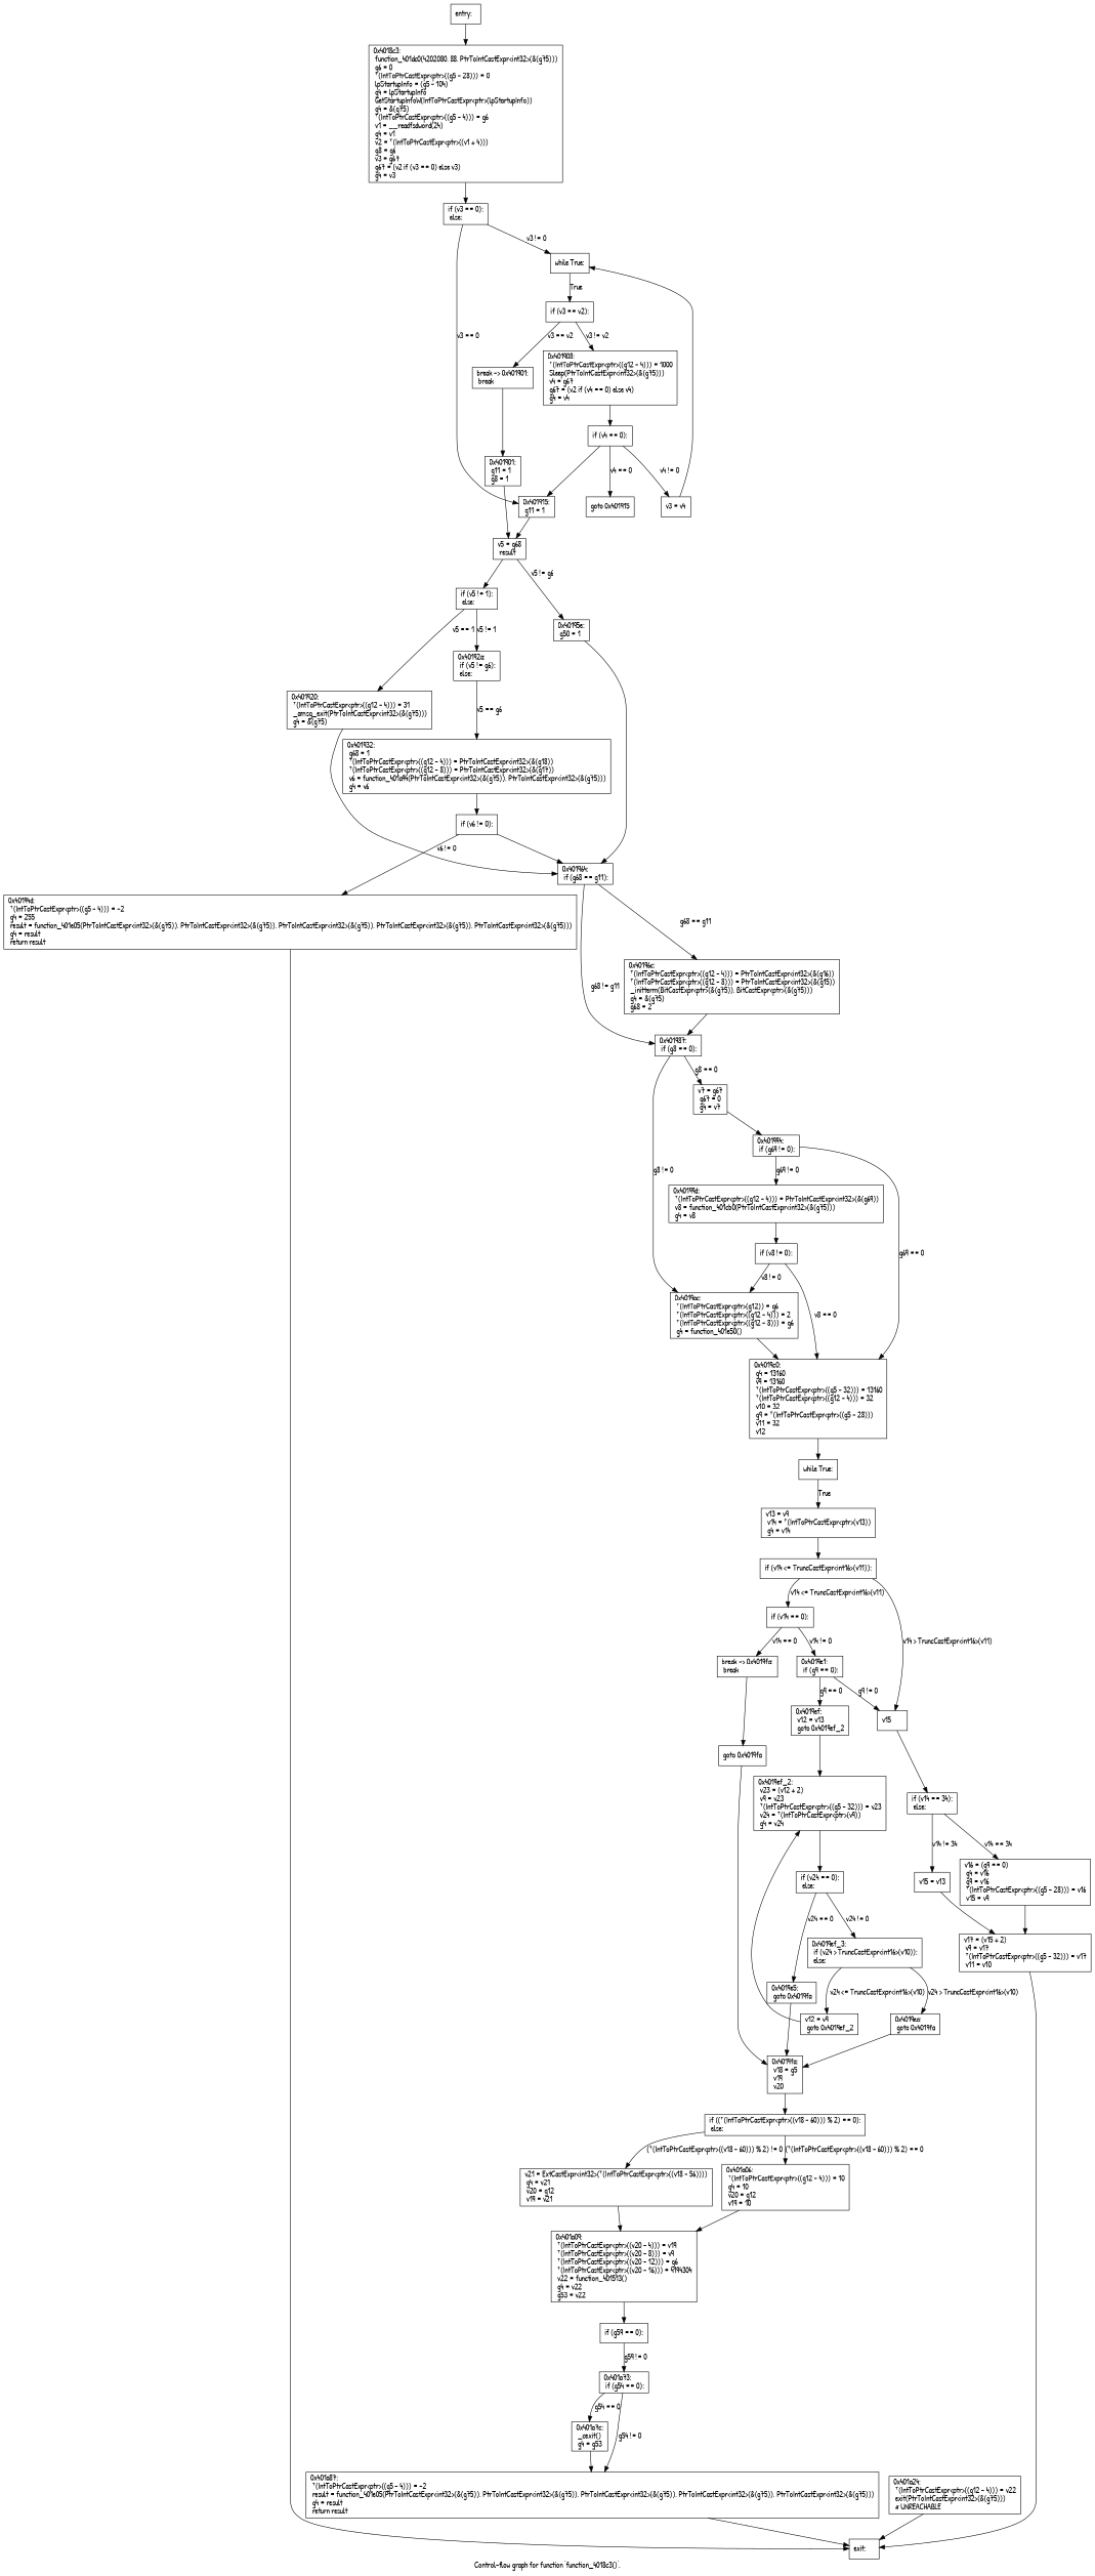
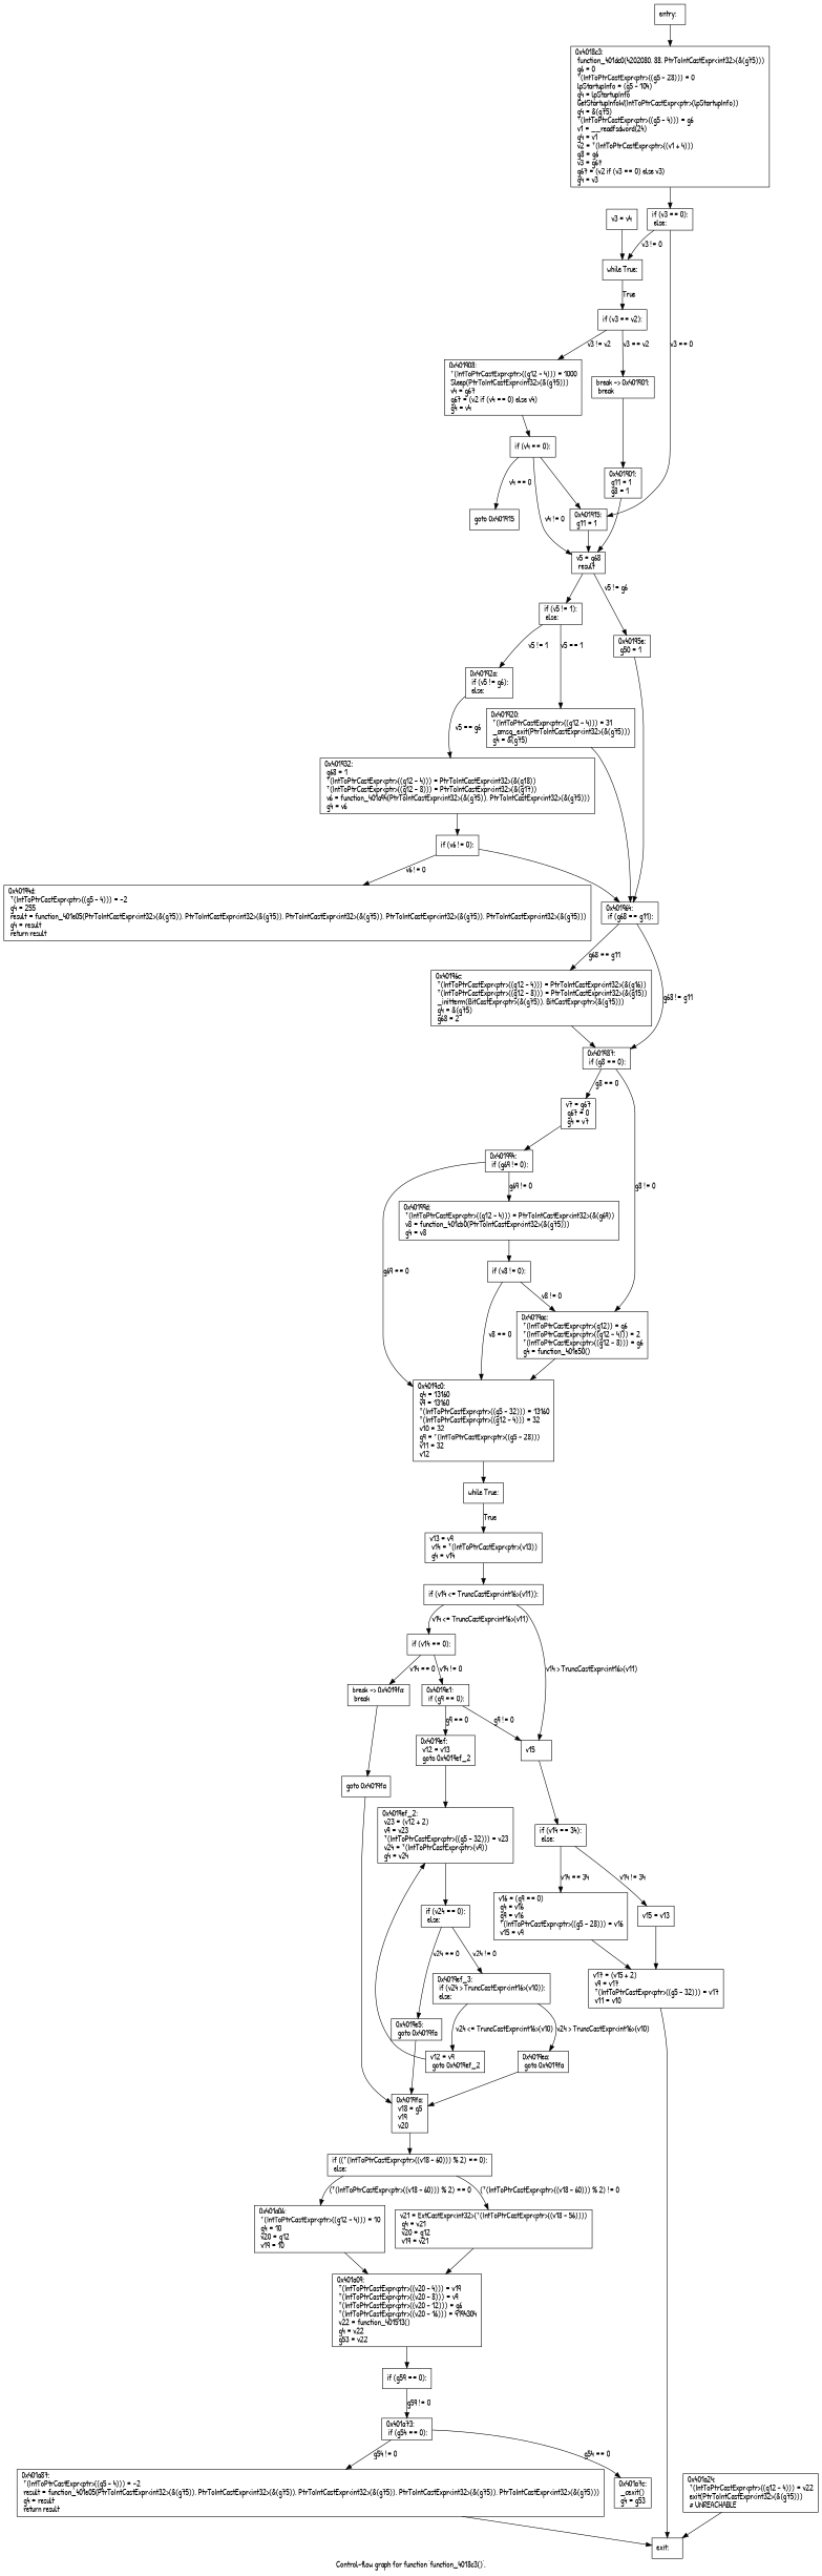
  digraph {
    fontname="Patrick Hand"
    label="Control-flow graph for function 'function_4018c3()'."
    node [fontname="Patrick Hand" shape=record]
    edge [fontname="Patrick Hand"]
    n1 [label="{entry:\l}"]
    n2 [label="{0x4018c3:\l  function_401dc0(4202080, 88, PtrToIntCastExpr\<int32\>(&(g75)))\l  g6 = 0\l  *(IntToPtrCastExpr\<ptr\>((g5 - 28))) = 0\l  lpStartupInfo = (g5 - 104)\l  g4 = lpStartupInfo\l  GetStartupInfoW(IntToPtrCastExpr\<ptr\>(lpStartupInfo))\l  g4 = &(g75)\l  *(IntToPtrCastExpr\<ptr\>((g5 - 4))) = g6\l  v1 = __readfsdword(24)\l  g4 = v1\l  v2 = *(IntToPtrCastExpr\<ptr\>((v1 + 4)))\l  g8 = g6\l  v3 = g67\l  g67 = (v2 if (v3 == 0) else v3)\l  g4 = v3\l}"]
    n3 [label="{  if (v3 == 0):\l  else:\l}"]
    n4 [label="{0x401915:\l  g11 = 1\l}"]
    n5 [label="{  while True:\l}"]
    n6 [label="{  v5 = g68\l  result\l}"]
    n7 [label="{  if (v3 == v2):\l}"]
    n8 [label="{  if (v5 != 1):\l  else:\l}"]
    n9 [label="{0x40195e:\l  g50 = 1\l}"]
    n10 [label="{break -\> 0x401901:\l  break\l}"]
    n11 [label="{0x401908:\l  *(IntToPtrCastExpr\<ptr\>((g12 - 4))) = 1000\l  Sleep(PtrToIntCastExpr\<int32\>(&(g75)))\l  v4 = g67\l  g67 = (v2 if (v4 == 0) else v4)\l  g4 = v4\l}"]
    n12 [label="{0x40192a:\l  if (v5 != g6):\l  else:\l}"]
    n13 [label="{0x401920:\l  *(IntToPtrCastExpr\<ptr\>((g12 - 4))) = 31\l  _amsg_exit(PtrToIntCastExpr\<int32\>(&(g75)))\l  g4 = &(g75)\l}"]
    n14 [label="{0x401901:\l  g11 = 1\l  g8 = 1\l}"]
    n15 [label="{  if (v4 == 0):\l}"]
    n16 [label="{0x401932:\l  g68 = 1\l  *(IntToPtrCastExpr\<ptr\>((g12 - 4))) = PtrToIntCastExpr\<int32\>(&(g18))\l  *(IntToPtrCastExpr\<ptr\>((g12 - 8))) = PtrToIntCastExpr\<int32\>(&(g17))\l  v6 = function_401a94(PtrToIntCastExpr\<int32\>(&(g75)), PtrToIntCastExpr\<int32\>(&(g75)))\l  g4 = v6\l}"]
    n17 [label="{0x401964:\l  if (g68 == g11):\l}"]
    n18 [label="{  goto 0x401915\l}"]
    n19 [label="{  v3 = v4\l}"]
    n20 [label="{  if (v6 != 0):\l}"]
    n21 [label="{0x40196c:\l  *(IntToPtrCastExpr\<ptr\>((g12 - 4))) = PtrToIntCastExpr\<int32\>(&(g16))\l  *(IntToPtrCastExpr\<ptr\>((g12 - 8))) = PtrToIntCastExpr\<int32\>(&(g15))\l  _initterm(BitCastExpr\<ptr\>(&(g75)), BitCastExpr\<ptr\>(&(g75)))\l  g4 = &(g75)\l  g68 = 2\l}"]
    n22 [label="{0x401987:\l  if (g8 == 0):\l}"]
    n23 [label="{0x40194d:\l  *(IntToPtrCastExpr\<ptr\>((g5 - 4))) = -2\l  g4 = 255\l  result = function_401e05(PtrToIntCastExpr\<int32\>(&(g75)), PtrToIntCastExpr\<int32\>(&(g75)), PtrToIntCastExpr\<int32\>(&(g75)), PtrToIntCastExpr\<int32\>(&(g75)), PtrToIntCastExpr\<int32\>(&(g75)))\l  g4 = result\l  return result\l}"]
    n24 [label="{  v7 = g67\l  g67 = 0\l  g4 = v7\l}"]
    n25 [label="{0x4019ac:\l  *(IntToPtrCastExpr\<ptr\>(g12)) = g6\l  *(IntToPtrCastExpr\<ptr\>((g12 - 4))) = 2\l  *(IntToPtrCastExpr\<ptr\>((g12 - 8))) = g6\l  g4 = function_401e50()\l}"]
    n26 [label="{exit:\l}"]
    n27 [label="{0x401994:\l  if (g69 != 0):\l}"]
    n28 [label="{0x40199d:\l  *(IntToPtrCastExpr\<ptr\>((g12 - 4))) = PtrToIntCastExpr\<int32\>(&(g69))\l  v8 = function_401cb0(PtrToIntCastExpr\<int32\>(&(g75)))\l  g4 = v8\l}"]
    n29 [label="{0x4019c0:\l  g4 = 13160\l  v9 = 13160\l  *(IntToPtrCastExpr\<ptr\>((g5 - 32))) = 13160\l  *(IntToPtrCastExpr\<ptr\>((g12 - 4))) = 32\l  v10 = 32\l  g9 = *(IntToPtrCastExpr\<ptr\>((g5 - 28)))\l  v11 = 32\l  v12\l}"]
    n30 [label="{  if (v8 != 0):\l}"]
    n31 [label="{  while True:\l}"]
    n32 [label="{  v13 = v9\l  v14 = *(IntToPtrCastExpr\<ptr\>(v13))\l  g4 = v14\l}"]
    n33 [label="{  if (v14 \<= TruncCastExpr\<int16\>(v11)):\l}"]
    n34 [label="{  if (v14 == 0):\l}"]
    n35 [label="{  v15\l}"]
    n36 [label="{break -\> 0x4019fa:\l  break\l}"]
    n37 [label="{0x4019e1:\l  if (g9 == 0):\l}"]
    n38 [label="{  if (v14 == 34):\l  else:\l}"]
    n39 [label="{  goto 0x4019fa\l}"]
    n40 [label="{0x4019ef:\l  v12 = v13\l  goto 0x4019ef_2\l}"]
    n41 [label="{  v16 = (g9 == 0)\l  g4 = v16\l  g9 = v16\l  *(IntToPtrCastExpr\<ptr\>((g5 - 28))) = v16\l  v15 = v9\l}"]
    n42 [label="{  v15 = v13\l}"]
    n43 [label="{0x4019fa:\l  v18 = g5\l  v19\l  v20\l}"]
    n44 [label="{0x4019ef_2:\l  v23 = (v12 + 2)\l  v9 = v23\l  *(IntToPtrCastExpr\<ptr\>((g5 - 32))) = v23\l  v24 = *(IntToPtrCastExpr\<ptr\>(v9))\l  g4 = v24\l}"]
    n45 [label="{  v17 = (v15 + 2)\l  v9 = v17\l  *(IntToPtrCastExpr\<ptr\>((g5 - 32))) = v17\l  v11 = v10\l}"]
    n46 [label="{  if ((*(IntToPtrCastExpr\<ptr\>((v18 - 60))) % 2) == 0):\l  else:\l}"]
    n47 [label="{  if (v24 == 0):\l  else:\l}"]
    n48 [label="{0x401a06:\l  *(IntToPtrCastExpr\<ptr\>((g12 - 4))) = 10\l  g4 = 10\l  v20 = g12\l  v19 = 10\l}"]
    n49 [label="{  v21 = ExtCastExpr\<int32\>(*(IntToPtrCastExpr\<ptr\>((v18 - 56))))\l  g4 = v21\l  v20 = g12\l  v19 = v21\l}"]
    n50 [label="{0x4019e5:\l  goto 0x4019fa\l}"]
    n51 [label="{0x4019ef_3:\l  if (v24 \> TruncCastExpr\<int16\>(v10)):\l  else:\l}"]
    n52 [label="{0x401a09:\l  *(IntToPtrCastExpr\<ptr\>((v20 - 4))) = v19\l  *(IntToPtrCastExpr\<ptr\>((v20 - 8))) = v9\l  *(IntToPtrCastExpr\<ptr\>((v20 - 12))) = g6\l  *(IntToPtrCastExpr\<ptr\>((v20 - 16))) = 4194304\l  v22 = function_401513()\l  g4 = v22\l  g53 = v22\l}"]
    n53 [label="{0x4019ea:\l  goto 0x4019fa\l}"]
    n54 [label="{  v12 = v9\l  goto 0x4019ef_2\l}"]
    n55 [label="{  if (g59 == 0):\l}"]
    n56 [label="{0x401a73:\l  if (g54 == 0):\l}"]
    n57 [label="{0x401a24:\l  *(IntToPtrCastExpr\<ptr\>((g12 - 4))) = v22\l  exit(PtrToIntCastExpr\<int32\>(&(g75)))\l  # UNREACHABLE\l}"]
    n58 [label="{0x401a7c:\l  _cexit()\l  g4 = g53\l}"]
    n59 [label="{0x401a87:\l  *(IntToPtrCastExpr\<ptr\>((g5 - 4))) = -2\l  result = function_401e05(PtrToIntCastExpr\<int32\>(&(g75)), PtrToIntCastExpr\<int32\>(&(g75)), PtrToIntCastExpr\<int32\>(&(g75)), PtrToIntCastExpr\<int32\>(&(g75)), PtrToIntCastExpr\<int32\>(&(g75)))\l  g4 = result\l  return result\l}"]
    n1 -> n2
    n2 -> n3
    n3 -> n4 [label="v3 == 0"]
    n3 -> n5 [label="v3 != 0"]
    n4 -> n6
    n5 -> n7 [label=True]
    n6 -> n8
    n6 -> n9 [label="v5 != g6"]
    n7 -> n10 [label="v3 == v2"]
    n7 -> n11 [label="v3 != v2"]
    n8 -> n12 [label="v5 != 1"]
    n8 -> n13 [label="v5 == 1"]
    n9 -> n17
    n10 -> n14
    n11 -> n15
    n12 -> n16 [label="v5 == g6"]
    n13 -> n17
    n14 -> n6
    n15 -> n4
    n15 -> n18 [label="v4 == 0"]
-   n15 -> n19 [label="v4 != 0"]
+   n15 -> n6 [label="v4 != 0"]
    n16 -> n20
    n17 -> n21 [label="g68 == g11"]
    n17 -> n22 [label="g68 != g11"]
    n19 -> n5
    n20 -> n17
    n20 -> n23 [label="v6 != 0"]
    n21 -> n22
    n22 -> n24 [label="g8 == 0"]
    n22 -> n25 [label="g8 != 0"]
-   n23 -> n26
    n24 -> n27
    n25 -> n29
    n27 -> n28 [label="g69 != 0"]
    n27 -> n29 [label="g69 == 0"]
    n28 -> n30
    n29 -> n31
    n30 -> n25 [label="v8 != 0"]
    n30 -> n29 [label="v8 == 0"]
    n31 -> n32 [label=True]
    n32 -> n33
    n33 -> n34 [label="v14 \<= TruncCastExpr\<int16\>(v11)"]
    n33 -> n35 [label="v14 \> TruncCastExpr\<int16\>(v11)"]
    n34 -> n36 [label="v14 == 0"]
    n34 -> n37 [label="v14 != 0"]
    n35 -> n38
    n36 -> n39
    n37 -> n35 [label="g9 != 0"]
    n37 -> n40 [label="g9 == 0"]
    n38 -> n41 [label="v14 == 34"]
    n38 -> n42 [label="v14 != 34"]
    n39 -> n43
    n40 -> n44
    n41 -> n45
    n42 -> n45
    n43 -> n46
    n44 -> n47
    n45 -> n26
    n46 -> n48 [label="(*(IntToPtrCastExpr\<ptr\>((v18 - 60))) % 2) == 0"]
    n46 -> n49 [label="(*(IntToPtrCastExpr\<ptr\>((v18 - 60))) % 2) != 0"]
    n47 -> n50 [label="v24 == 0"]
    n47 -> n51 [label="v24 != 0"]
    n48 -> n52
    n49 -> n52
    n50 -> n43
    n51 -> n53 [label="v24 \> TruncCastExpr\<int16\>(v10)"]
    n51 -> n54 [label="v24 \<= TruncCastExpr\<int16\>(v10)"]
    n52 -> n55
    n53 -> n43
    n54 -> n44
    n55 -> n56 [label="g59 != 0"]
    n56 -> n58 [label="g54 == 0"]
    n56 -> n59 [label="g54 != 0"]
    n57 -> n26
-   n58 -> n59
    n59 -> n26
  }
